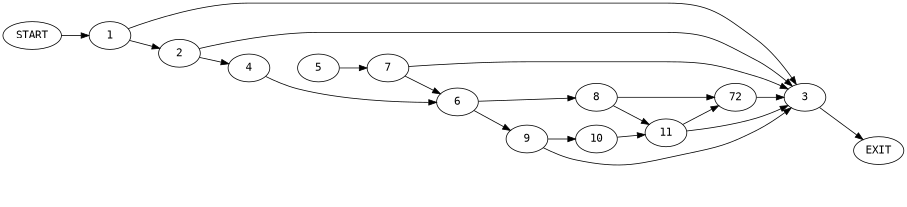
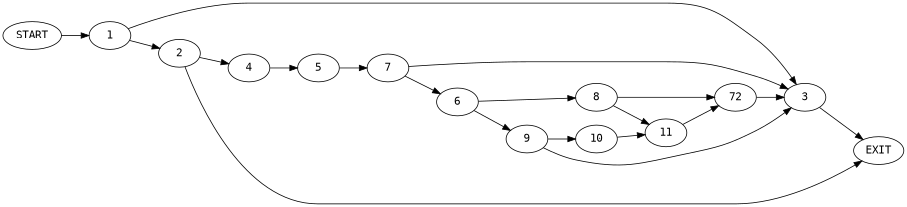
  digraph {
    fontname="DejaVu Sans Mono"
    rankdir=LR
    node [fontname="DejaVu Sans Mono"]
    edge [fontname="DejaVu Sans Mono"]
    n1 [label=START]
    1
    2
    3
    4
    n6 [label=EXIT]
    5
    7
    6
    8
    9
    11
    n13 [label=72]
    10
    n1 -> 1
    1 -> 2
    1 -> 3
-   2 -> 3
+   2 -> n6
    2 -> 4
    3 -> n6
-   4 -> 6
+   4 -> 5
    5 -> 7
    7 -> 3
    7 -> 6
    6 -> 8
    6 -> 9
    8 -> 11
    8 -> n13
    9 -> 3
    9 -> 10
-   11 -> 3
    11 -> n13
    n13 -> 3
    10 -> 11
  }
